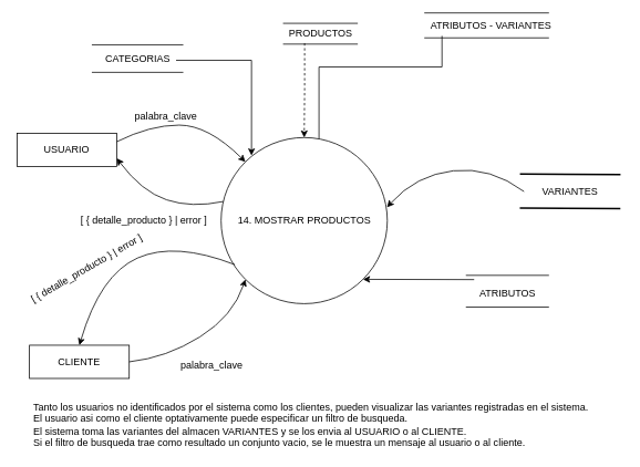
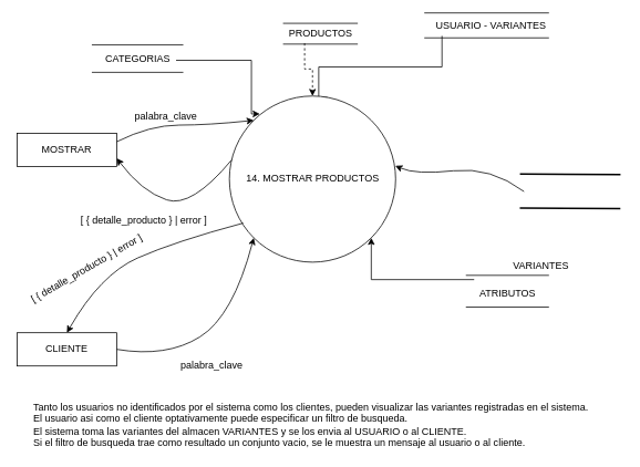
  <mxCell id="0" />
  <mxCell id="1" parent="0" />
  <mxCell id="2" style="edgeStyle=orthogonalEdgeStyle;rounded=0;orthogonalLoop=1;jettySize=auto;html=1;exitX=1.015;exitY=0.6;exitDx=0;exitDy=0;entryX=0.183;entryY=0.108;entryDx=0;entryDy=0;entryPerimeter=0;exitPerimeter=0;" parent="1" source="21" target="6" edge="1"><mxGeometry relative="1" as="geometry"><Array as="points"><mxPoint x="302" y="72" /></Array></mxGeometry></mxCell>
  <mxCell id="3" style="edgeStyle=orthogonalEdgeStyle;rounded=0;orthogonalLoop=1;jettySize=auto;html=1;exitX=0.289;exitY=1.067;exitDx=0;exitDy=0;entryX=0.5;entryY=0;entryDx=0;entryDy=0;exitPerimeter=0;dashed=1;" parent="1" source="23" target="6" edge="1"><mxGeometry relative="1" as="geometry" /></mxCell>
  <mxCell id="4" style="edgeStyle=orthogonalEdgeStyle;rounded=0;orthogonalLoop=1;jettySize=auto;html=1;exitX=0.133;exitY=1.133;exitDx=0;exitDy=0;entryX=0.589;entryY=0.008;entryDx=0;entryDy=0;exitPerimeter=0;entryPerimeter=0;endArrow=none;" parent="1" source="25" target="6" edge="1"><mxGeometry relative="1" as="geometry"><Array as="points"><mxPoint x="531" y="80" /><mxPoint x="383" y="80" /></Array></mxGeometry></mxCell>
  <mxCell id="5" style="edgeStyle=orthogonalEdgeStyle;rounded=0;orthogonalLoop=1;jettySize=auto;html=1;entryX=1;entryY=1;entryDx=0;entryDy=0;" parent="1" target="6" edge="1"><mxGeometry relative="1" as="geometry"><mxPoint x="570" y="336" as="sourcePoint" /><Array as="points"><mxPoint x="570" y="336" /></Array></mxGeometry></mxCell>
- <mxCell id="6" value="14. MOSTRAR PRODUCTOS" style="ellipse;whiteSpace=wrap;html=1;aspect=fixed;" parent="1" vertex="1"><mxGeometry x="265.5" y="165" width="200" height="200" as="geometry" /></mxCell>
- <mxCell id="7" value="USUARIO" style="rounded=0;whiteSpace=wrap;html=1;" parent="1" vertex="1"><mxGeometry x="20" y="160" width="120" height="40" as="geometry" /></mxCell>
+ <mxCell id="6" value="14. MOSTRAR PRODUCTOS" style="ellipse;whiteSpace=wrap;html=1;aspect=fixed;" parent="1" vertex="1"><mxGeometry x="275.5" y="115" width="200" height="200" as="geometry" /></mxCell>
+ <mxCell id="7" value="MOSTRAR" style="rounded=0;whiteSpace=wrap;html=1;" parent="1" vertex="1"><mxGeometry x="20" y="160" width="120" height="40" as="geometry" /></mxCell>
  <mxCell id="8" value="palabra_clave" style="text;html=1;resizable=0;points=[];autosize=1;align=left;verticalAlign=top;spacingTop=-4;" parent="1" vertex="1"><mxGeometry x="215" y="430" width="90" height="20" as="geometry" /></mxCell>
  <mxCell id="9" value="[ { detalle_producto } |&amp;nbsp;error ]" style="text;html=1;resizable=0;points=[];autosize=1;align=left;verticalAlign=top;spacingTop=-4;" parent="1" vertex="1"><mxGeometry x="95" y="255" width="170" height="20" as="geometry" /></mxCell>
  <mxCell id="10" value="" style="shape=link;html=1;width=40;strokeWidth=2;entryX=1;entryY=0.75;entryDx=0;entryDy=0;" parent="1" edge="1"><mxGeometry width="50" height="50" relative="1" as="geometry"><mxPoint x="625" y="229.5" as="sourcePoint" /><mxPoint x="746" y="230" as="targetPoint" /></mxGeometry></mxCell>
- <mxCell id="11" value="VARIANTES" style="text;html=1;resizable=0;points=[];autosize=1;align=left;verticalAlign=top;spacingTop=-4;" parent="1" vertex="1"><mxGeometry x="650" y="220" width="80" height="20" as="geometry" /></mxCell>
+ <mxCell id="11" value="VARIANTES" style="text;html=1;resizable=0;points=[];autosize=1;align=left;verticalAlign=top;spacingTop=-4;" parent="1" vertex="1"><mxGeometry x="615" y="310" width="80" height="20" as="geometry" /></mxCell>
  <mxCell id="12" value="" style="curved=1;endArrow=classic;html=1;strokeWidth=1;entryX=0;entryY=0;entryDx=0;entryDy=0;" parent="1" target="6" edge="1"><mxGeometry width="50" height="50" relative="1" as="geometry"><mxPoint x="140" y="170" as="sourcePoint" /><mxPoint x="80" y="350" as="targetPoint" /><Array as="points"><mxPoint x="180" y="150" /><mxPoint x="250" y="150" /></Array></mxGeometry></mxCell>
  <mxCell id="13" value="" style="curved=1;endArrow=classic;html=1;strokeWidth=1;entryX=0.998;entryY=0.42;entryDx=0;entryDy=0;entryPerimeter=0;" parent="1" target="6" edge="1"><mxGeometry width="50" height="50" relative="1" as="geometry"><mxPoint x="630" y="230" as="sourcePoint" /><mxPoint x="560" y="240" as="targetPoint" /><Array as="points"><mxPoint x="590" y="200" /><mxPoint x="500" y="210" /></Array></mxGeometry></mxCell>
  <mxCell id="14" value="&lt;div&gt;Tanto los usuarios no identificados por el sistema como los clientes, pueden visualizar las variantes registradas en el sistema.&lt;/div&gt;&lt;div&gt;El usuario asi como el cliente optativamente puede especificar un filtro de busqueda.&lt;/div&gt;&lt;div&gt;El sistema toma las variantes del almacen VARIANTES y se los envia al USUARIO o al CLIENTE.&lt;/div&gt;&lt;div&gt;Si el filtro de busqueda trae como resultado un conjunto vacio, se le muestra un mensaje al usuario o al cliente.&lt;br&gt;&lt;/div&gt;" style="text;html=1;resizable=0;points=[];autosize=1;align=left;verticalAlign=top;spacingTop=-4;" parent="1" vertex="1"><mxGeometry x="38" y="480" width="710" height="60" as="geometry" /></mxCell>
- <mxCell id="15" value="CLIENTE" style="rounded=0;whiteSpace=wrap;html=1;" parent="1" vertex="1"><mxGeometry x="35" y="415" width="120" height="40" as="geometry" /></mxCell>
+ <mxCell id="15" value="CLIENTE" style="rounded=0;whiteSpace=wrap;html=1;" parent="1" vertex="1"><mxGeometry x="20" y="400" width="120" height="40" as="geometry" /></mxCell>
  <mxCell id="16" value="" style="curved=1;endArrow=classic;html=1;strokeWidth=1;entryX=1;entryY=0.75;entryDx=0;entryDy=0;exitX=0.013;exitY=0.385;exitDx=0;exitDy=0;exitPerimeter=0;" parent="1" source="6" target="7" edge="1"><mxGeometry width="50" height="50" relative="1" as="geometry"><mxPoint x="131.5" y="270" as="sourcePoint" /><mxPoint x="328.074" y="247.574" as="targetPoint" /><Array as="points"><mxPoint x="230" y="250" /><mxPoint x="170" y="230" /></Array></mxGeometry></mxCell>
  <mxCell id="17" value="palabra_clave" style="text;html=1;resizable=0;points=[];autosize=1;align=left;verticalAlign=top;spacingTop=-4;" parent="1" vertex="1"><mxGeometry x="160" y="130" width="90" height="20" as="geometry" /></mxCell>
  <mxCell id="18" value="" style="curved=1;endArrow=classic;html=1;strokeWidth=1;entryX=0;entryY=1;entryDx=0;entryDy=0;exitX=1;exitY=0.5;exitDx=0;exitDy=0;" parent="1" source="15" target="6" edge="1"><mxGeometry width="50" height="50" relative="1" as="geometry"><mxPoint x="95" y="320" as="sourcePoint" /><mxPoint x="249.789" y="344.289" as="targetPoint" /><Array as="points"><mxPoint x="200" y="430" /><mxPoint x="280" y="380" /></Array></mxGeometry></mxCell>
  <mxCell id="19" value="" style="curved=1;endArrow=classic;html=1;strokeWidth=1;exitX=0.083;exitY=0.765;exitDx=0;exitDy=0;exitPerimeter=0;entryX=0.5;entryY=0;entryDx=0;entryDy=0;" parent="1" source="6" target="15" edge="1"><mxGeometry width="50" height="50" relative="1" as="geometry"><mxPoint x="270" y="317.5" as="sourcePoint" /><mxPoint x="105.5" y="352.5" as="targetPoint" /><Array as="points"><mxPoint x="210" y="290" /><mxPoint x="120" y="330" /></Array></mxGeometry></mxCell>
  <mxCell id="20" value="" style="shape=link;html=1;width=33;" parent="1" edge="1"><mxGeometry width="50" height="50" relative="1" as="geometry"><mxPoint x="220" y="70" as="sourcePoint" /><mxPoint x="110" y="70" as="targetPoint" /></mxGeometry></mxCell>
  <mxCell id="21" value="CATEGORIAS" style="text;html=1;align=center;verticalAlign=middle;resizable=0;points=[];;autosize=1;" parent="1" vertex="1"><mxGeometry x="120" y="60" width="90" height="20" as="geometry" /></mxCell>
  <mxCell id="22" value="" style="shape=link;html=1;width=25;" parent="1" edge="1"><mxGeometry width="50" height="50" relative="1" as="geometry"><mxPoint x="340" y="40" as="sourcePoint" /><mxPoint x="430" y="40" as="targetPoint" /></mxGeometry></mxCell>
  <mxCell id="23" value="PRODUCTOS" style="text;html=1;align=center;verticalAlign=middle;resizable=0;points=[];;autosize=1;" parent="1" vertex="1"><mxGeometry x="340" y="30" width="90" height="20" as="geometry" /></mxCell>
  <mxCell id="24" value="" style="shape=link;html=1;width=30;" parent="1" edge="1"><mxGeometry width="50" height="50" relative="1" as="geometry"><mxPoint x="510" y="30" as="sourcePoint" /><mxPoint x="660" y="30" as="targetPoint" /></mxGeometry></mxCell>
- <mxCell id="25" value="ATRIBUTOS - VARIANTES" style="text;html=1;align=center;verticalAlign=middle;resizable=0;points=[];;autosize=1;" parent="1" vertex="1"><mxGeometry x="510" y="20" width="160" height="20" as="geometry" /></mxCell>
+ <mxCell id="25" value="USUARIO - VARIANTES" style="text;html=1;align=center;verticalAlign=middle;resizable=0;points=[];;autosize=1;" parent="1" vertex="1"><mxGeometry x="510" y="20" width="160" height="20" as="geometry" /></mxCell>
  <mxCell id="26" value="[ { detalle_producto } |&amp;nbsp;error ]" style="text;html=1;resizable=0;points=[];autosize=1;align=left;verticalAlign=top;spacingTop=-4;rotation=-30;" parent="1" vertex="1"><mxGeometry x="25" y="310" width="170" height="20" as="geometry" /></mxCell>
  <mxCell id="27" value="" style="shape=link;html=1;width=38.235;" parent="1" edge="1"><mxGeometry width="50" height="50" relative="1" as="geometry"><mxPoint x="560" y="350" as="sourcePoint" /><mxPoint x="660" y="350" as="targetPoint" /></mxGeometry></mxCell>
  <mxCell id="28" value="ATRIBUTOS" style="text;html=1;align=center;verticalAlign=middle;resizable=0;points=[];;autosize=1;" parent="1" vertex="1"><mxGeometry x="570" y="342.5" width="80" height="20" as="geometry" /></mxCell>
